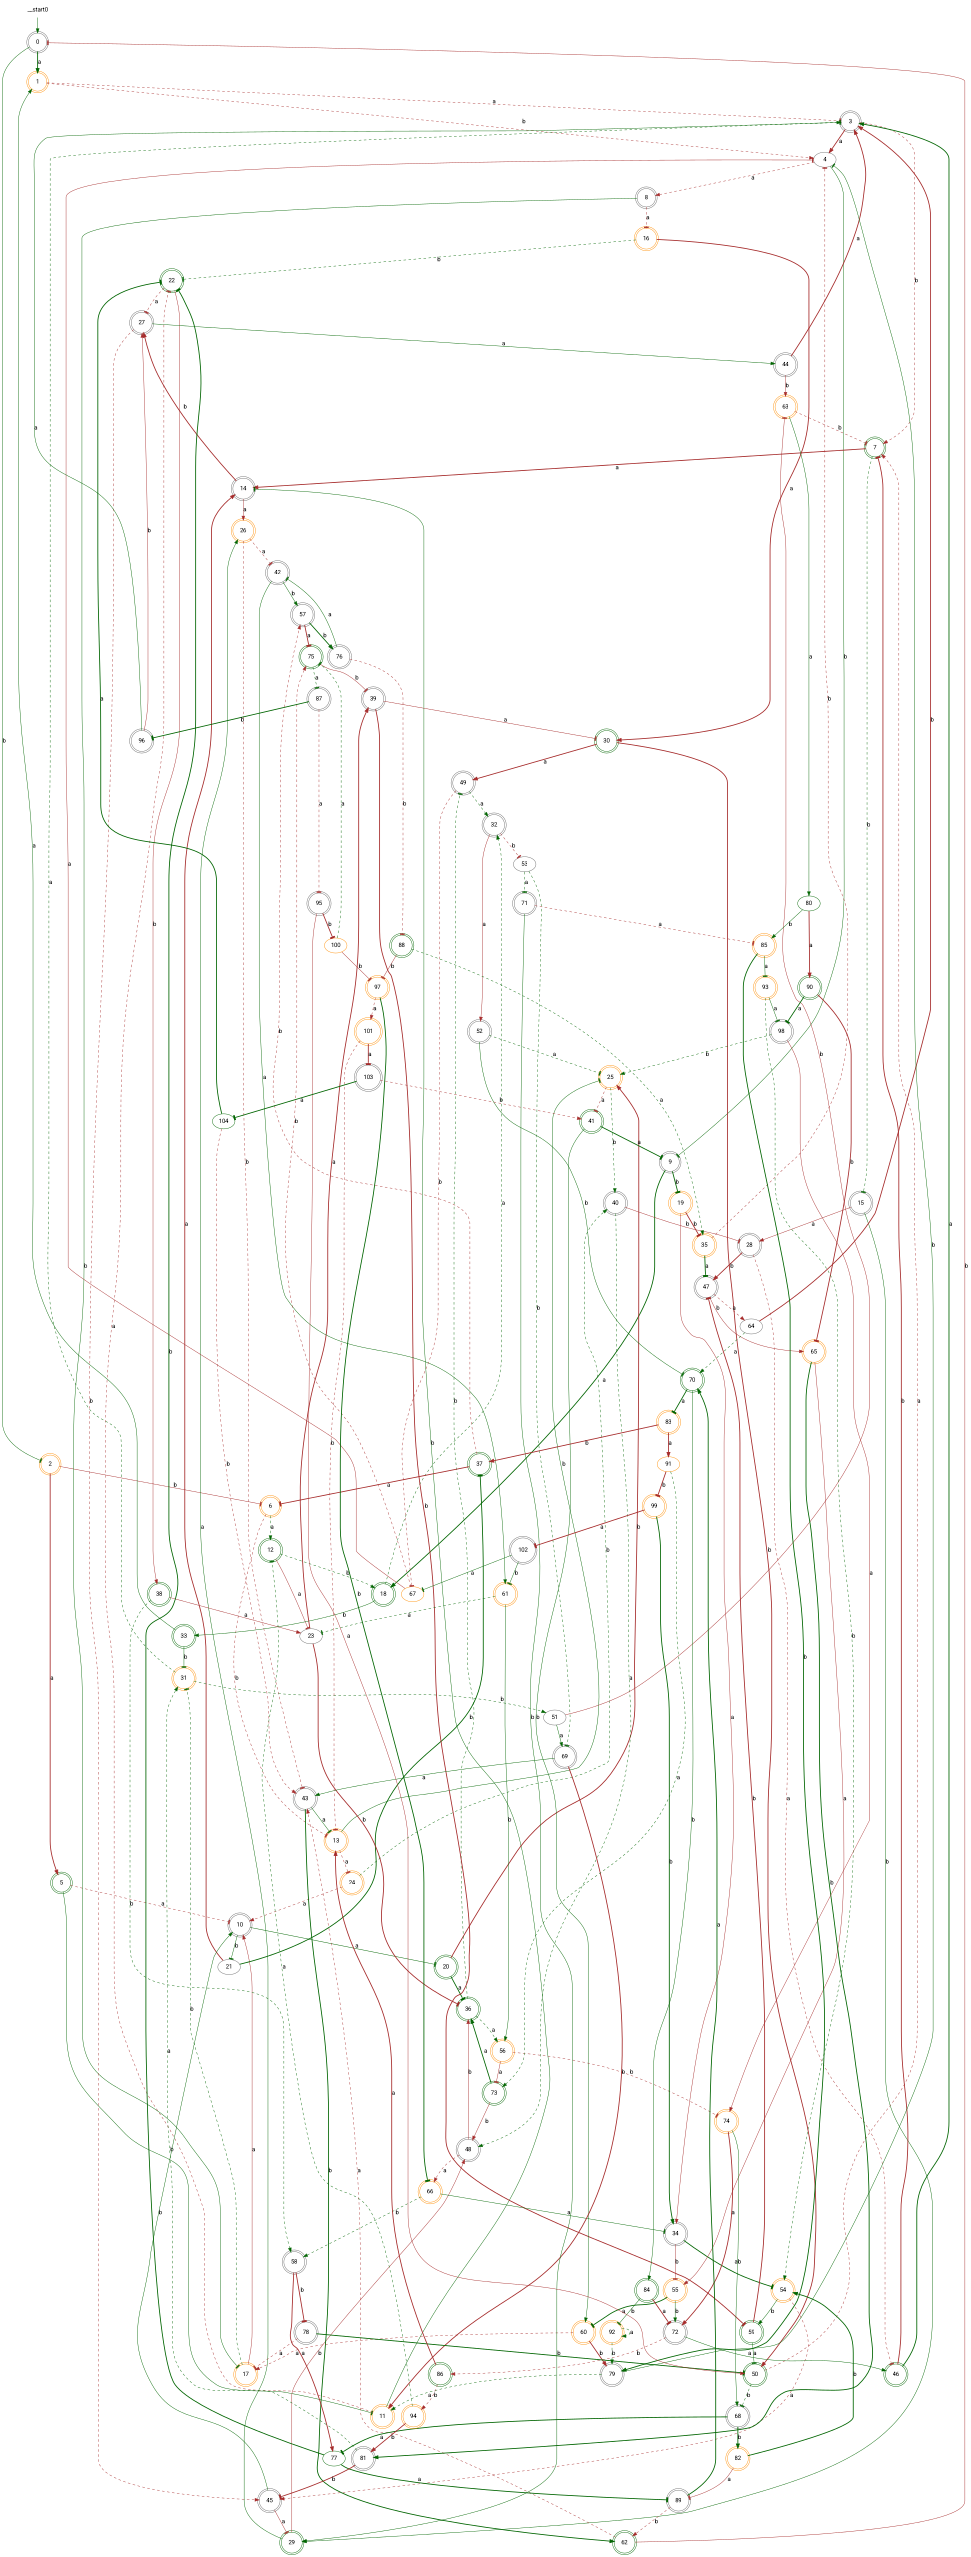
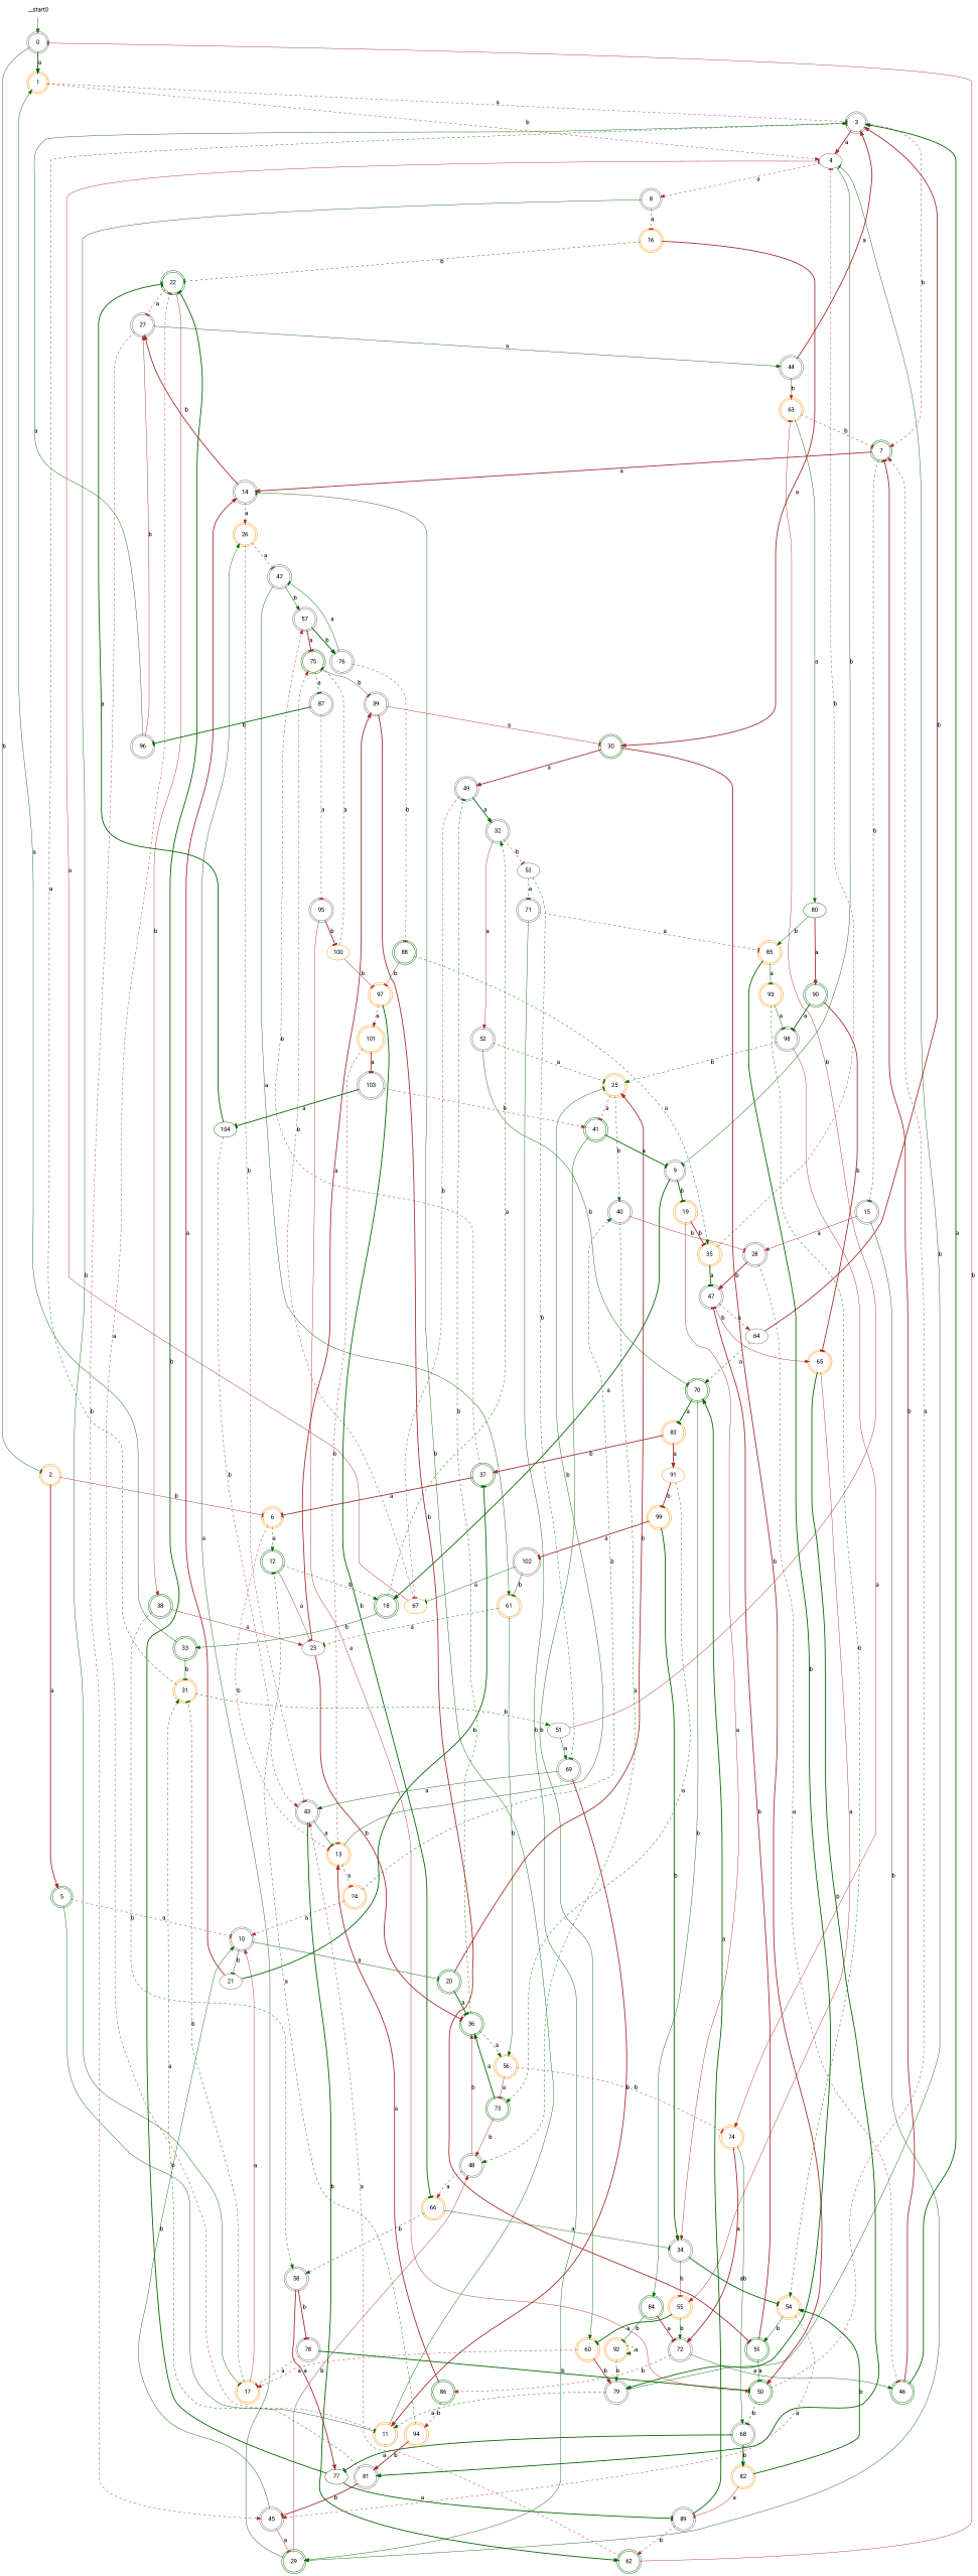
  digraph {
    fontname=Roboto
    node [color=gray40 fontname=Roboto shape=doublecircle]
    edge [arrowhead=normal color=brown fontname=Roboto style=dashed]
    __start0 [color=darkgreen shape=none]
    0
    1 [color=darkorange]
    2 [color=darkorange]
    3
    4 [shape=""]
    5 [color=darkgreen]
    6 [color=darkorange]
    7 [color=darkgreen]
    8
    9
    10
    11 [color=darkorange]
    12 [color=darkgreen]
    13 [color=darkorange]
    14
    15
    16 [color=darkorange]
    17 [color=darkorange]
    18 [color=darkgreen]
    19 [color=darkorange]
    20 [color=darkgreen]
    21 [shape=""]
    22 [color=darkgreen]
    23 [shape=""]
    24 [color=darkorange]
    25 [color=darkorange]
    26 [color=darkorange]
    27
    28
    29 [color=darkgreen]
    30 [color=darkgreen]
    31 [color=darkorange]
    32
    33 [color=darkgreen]
    34
    35 [color=darkorange]
    36 [color=darkgreen]
    37 [color=darkgreen]
    38 [color=darkgreen]
    39
    40
    41 [color=darkgreen]
    42
    43
    44
    45
    46 [color=darkgreen]
    47
    48
    49
    50 [color=darkgreen]
    51 [shape=""]
    52
    53 [shape=""]
    54 [color=darkorange]
    55 [color=darkorange]
    56 [color=darkorange]
    57
    58
    59 [color=darkgreen]
    60 [color=darkorange]
    61 [color=darkorange]
    62 [color=darkgreen]
    63 [color=darkorange]
    64 [shape=""]
    65 [color=darkorange]
    66 [color=darkorange]
    67 [color=darkorange shape=""]
    68
    69
    70 [color=darkgreen]
    71
    72
    73 [color=darkgreen]
    74 [color=darkorange]
    75 [color=darkgreen]
    76
    77 [color=darkgreen shape=""]
    78
    79
    80 [color=darkgreen shape=""]
    81
    82 [color=darkorange]
    83 [color=darkorange]
    84 [color=darkgreen]
    85 [color=darkorange]
    86 [color=darkgreen]
    87
    88 [color=darkgreen]
    89
    90 [color=darkgreen]
    91 [color=darkorange shape=""]
    92 [color=darkorange]
    93 [color=darkorange]
    94 [color=darkorange]
    95
    96
    97 [color=darkorange]
    98
    99 [color=darkorange]
    100 [color=darkorange shape=""]
    101 [color=darkorange]
    102
    103
    104 [color=darkgreen shape=""]
    __start0 -> 0 [color=darkgreen style=solid]
    0 -> 1 [color=darkgreen label=a style=bold]
    0 -> 2 [arrowhead=tee color=darkgreen label=b style=solid]
    1 -> 3 [arrowhead=tee label=a]
    1 -> 4 [label=b]
    2 -> 5 [label=a style=bold]
    2 -> 6 [arrowhead=tee label=b style=solid]
    3 -> 4 [label=a style=bold]
    3 -> 7 [label=b]
    4 -> 8 [label=a]
    4 -> 9 [arrowhead=tee color=darkgreen label=b style=solid]
    5 -> 10 [arrowhead=tee label=a]
    5 -> 11 [arrowhead=tee color=darkgreen label=b style=solid]
    6 -> 12 [color=darkgreen label=a]
    6 -> 13 [arrowhead=tee label=b]
    7 -> 14 [label=a style=bold]
    7 -> 15 [arrowhead=tee color=darkgreen label=b]
    8 -> 16 [arrowhead=tee label=a]
    8 -> 17 [arrowhead=tee color=darkgreen label=b style=solid]
    9 -> 18 [color=darkgreen label=a style=bold]
    9 -> 19 [arrowhead=tee color=darkgreen label=b style=bold]
    10 -> 20 [arrowhead=tee color=darkgreen label=a style=solid]
    10 -> 21 [arrowhead=tee color=darkgreen label=b style=solid]
    11 -> 14 [arrowhead=tee color=darkgreen label=b style=solid]
    11 -> 22 [arrowhead=tee label=a]
    12 -> 18 [color=darkgreen label=b]
    12 -> 23 [arrowhead=tee label=a style=solid]
    13 -> 24 [arrowhead=tee label=a]
    13 -> 25 [arrowhead=tee color=darkgreen label=b style=solid]
-   14 -> 26 [label=a style=solid]
+   14 -> 26 [label=a]
    14 -> 27 [label=b style=bold]
    15 -> 28 [label=a style=solid]
    15 -> 29 [color=darkgreen label=b style=solid]
    16 -> 22 [arrowhead=tee color=darkgreen label=b]
    16 -> 30 [label=a style=bold]
    17 -> 10 [label=a style=solid]
    17 -> 31 [arrowhead=tee color=darkgreen label=b]
    18 -> 32 [color=darkgreen label=a]
    18 -> 33 [color=darkgreen label=b style=solid]
    19 -> 34 [label=a style=solid]
    19 -> 35 [arrowhead=tee label=b style=bold]
    20 -> 25 [label=b style=bold]
    20 -> 36 [arrowhead=tee color=darkgreen label=a style=bold]
    21 -> 14 [label=a style=bold]
    21 -> 37 [arrowhead=tee color=darkgreen label=b style=bold]
    22 -> 27 [arrowhead=tee label=a]
    22 -> 38 [label=b style=solid]
    23 -> 36 [arrowhead=tee label=b style=bold]
    23 -> 39 [label=a style=bold]
    24 -> 10 [label=a]
    24 -> 40 [color=darkgreen label=b]
    25 -> 40 [color=darkgreen label=b]
    25 -> 41 [arrowhead=tee label=a]
    26 -> 42 [arrowhead=tee label=a]
    26 -> 43 [arrowhead=tee label=b]
    27 -> 44 [color=darkgreen label=a style=solid]
    27 -> 45 [label=b]
    28 -> 46 [arrowhead=tee label=a]
    28 -> 47 [label=b style=bold]
    29 -> 26 [color=darkgreen label=a style=solid]
    29 -> 48 [label=b style=solid]
    30 -> 49 [label=a style=bold]
    30 -> 50 [label=b style=bold]
    31 -> 3 [color=darkgreen label=a]
    31 -> 51 [color=darkgreen label=b]
    32 -> 52 [label=a style=solid]
    32 -> 53 [arrowhead=tee label=b]
    33 -> 1 [color=darkgreen label=a style=solid]
    33 -> 31 [arrowhead=tee color=darkgreen label=b style=solid]
    34 -> 54 [arrowhead=tee color=darkgreen label=a style=bold]
    34 -> 55 [arrowhead=tee label=b style=solid]
    35 -> 4 [arrowhead=tee label=b]
    35 -> 47 [arrowhead=tee color=darkgreen label=a style=bold]
    36 -> 49 [arrowhead=tee color=darkgreen label=b]
    36 -> 56 [color=darkgreen label=a]
    37 -> 6 [arrowhead=tee label=a style=bold]
    37 -> 57 [label=b]
    38 -> 23 [label=a style=solid]
    38 -> 58 [color=darkgreen label=b]
    39 -> 30 [arrowhead=tee label=a style=solid]
    39 -> 59 [arrowhead=tee label=b style=bold]
    40 -> 28 [arrowhead=tee label=b style=solid]
    40 -> 48 [color=darkgreen label=a]
    41 -> 9 [arrowhead=tee color=darkgreen label=a style=bold]
    41 -> 60 [color=darkgreen label=b style=solid]
    42 -> 57 [color=darkgreen label=b style=solid]
    42 -> 61 [color=darkgreen label=a style=solid]
    43 -> 13 [arrowhead=tee color=darkgreen label=a style=solid]
    43 -> 62 [color=darkgreen label=b style=bold]
    44 -> 3 [label=a style=bold]
    44 -> 63 [label=b style=solid]
    45 -> 10 [color=darkgreen label=b style=solid]
    45 -> 29 [arrowhead=tee label=a style=solid]
    46 -> 3 [color=darkgreen label=a style=bold]
    46 -> 7 [arrowhead=tee label=b style=bold]
    47 -> 64 [label=a]
    47 -> 65 [label=b style=solid]
    48 -> 36 [label=b style=solid]
    48 -> 66 [label=a]
-   49 -> 32 [color=darkgreen label=a]
+   49 -> 32 [color=darkgreen label=a style=bold]
    49 -> 67 [arrowhead=tee label=b]
    50 -> 7 [label=a]
    50 -> 68 [arrowhead=tee color=darkgreen label=b]
    51 -> 63 [arrowhead=tee label=b style=solid]
    51 -> 69 [color=darkgreen label=a style=solid]
    52 -> 25 [arrowhead=tee color=darkgreen label=a]
    52 -> 70 [arrowhead=tee color=darkgreen label=b style=solid]
    53 -> 69 [arrowhead=tee color=darkgreen label=b]
    53 -> 71 [arrowhead=tee color=darkgreen label=a]
    54 -> 45 [label=a]
    54 -> 59 [color=darkgreen label=b style=solid]
    55 -> 60 [arrowhead=tee color=darkgreen label=a style=bold]
    55 -> 72 [color=darkgreen label=b style=solid]
    56 -> 73 [arrowhead=tee label=a style=solid]
    56 -> 74 [arrowhead=tee label=b]
    57 -> 75 [arrowhead=tee label=a style=bold]
    57 -> 76 [color=darkgreen label=b style=bold]
    58 -> 77 [label=a style=bold]
    58 -> 78 [arrowhead=tee label=b style=bold]
    59 -> 47 [arrowhead=tee label=b style=bold]
    59 -> 50 [arrowhead=tee color=darkgreen label=a style=solid]
    60 -> 17 [label=a]
    60 -> 79 [label=b style=bold]
    61 -> 23 [arrowhead=tee color=darkgreen label=a]
    61 -> 56 [color=darkgreen label=b style=solid]
    62 -> 0 [arrowhead=tee label=b style=solid]
    62 -> 43 [label=a]
    63 -> 7 [arrowhead=tee label=b]
    63 -> 80 [color=darkgreen label=a style=solid]
    64 -> 3 [label=b style=bold]
    64 -> 70 [color=darkgreen label=a]
    65 -> 55 [label=a style=solid]
    65 -> 81 [color=darkgreen label=b style=bold]
    66 -> 34 [arrowhead=tee color=darkgreen label=a style=solid]
    66 -> 58 [color=darkgreen label=b]
    67 -> 4 [arrowhead=tee label=a style=solid]
    67 -> 75 [label=b]
    68 -> 77 [arrowhead=tee color=darkgreen label=a style=bold]
    68 -> 82 [color=darkgreen label=b style=bold]
    69 -> 11 [label=b style=bold]
    69 -> 43 [color=darkgreen label=a style=solid]
    70 -> 83 [arrowhead=tee color=darkgreen label=a style=bold]
    70 -> 84 [color=darkgreen label=b style=solid]
    71 -> 29 [color=darkgreen label=b style=solid]
    71 -> 85 [arrowhead=tee label=a]
    72 -> 46 [color=darkgreen label=a style=solid]
    72 -> 86 [label=b]
    73 -> 36 [color=darkgreen label=a style=bold]
    73 -> 48 [label=b style=solid]
    74 -> 68 [color=darkgreen label=b style=solid]
    74 -> 72 [label=a style=bold]
    75 -> 39 [arrowhead=tee label=b style=solid]
    75 -> 87 [arrowhead=tee color=darkgreen label=a]
    76 -> 42 [arrowhead=tee color=darkgreen label=a style=solid]
    76 -> 88 [arrowhead=tee label=b]
    77 -> 22 [arrowhead=tee color=darkgreen label=b style=bold]
    77 -> 89 [arrowhead=tee color=darkgreen label=a style=bold]
    78 -> 17 [arrowhead=tee label=a]
    78 -> 50 [arrowhead=tee color=darkgreen label=b style=bold]
    79 -> 4 [arrowhead=tee color=darkgreen label=b style=solid]
    79 -> 11 [color=darkgreen label=a]
    80 -> 85 [color=darkgreen label=b style=solid]
    80 -> 90 [label=a style=bold]
    81 -> 31 [color=darkgreen label=a]
    81 -> 45 [arrowhead=tee label=b style=bold]
    82 -> 54 [color=darkgreen label=b style=bold]
    82 -> 89 [arrowhead=tee label=a style=solid]
    83 -> 37 [label=b style=bold]
    83 -> 91 [label=a style=bold]
    84 -> 72 [arrowhead=tee label=a style=bold]
    84 -> 92 [arrowhead=tee color=darkgreen label=b style=solid]
    85 -> 79 [color=darkgreen label=b style=bold]
    85 -> 93 [arrowhead=tee color=darkgreen label=a style=solid]
    86 -> 13 [label=a style=bold]
    86 -> 94 [label=b]
    87 -> 95 [arrowhead=tee label=a]
    87 -> 96 [arrowhead=tee color=darkgreen label=b style=bold]
    88 -> 35 [color=darkgreen label=a]
    88 -> 97 [arrowhead=tee label=b style=solid]
    89 -> 62 [label=b]
    89 -> 70 [color=darkgreen label=a style=bold]
    90 -> 65 [arrowhead=tee label=b style=bold]
    90 -> 98 [arrowhead=tee color=darkgreen label=a style=bold]
    91 -> 73 [color=darkgreen label=a]
    91 -> 99 [arrowhead=tee label=b style=bold]
    92 -> 79 [color=darkgreen label=b]
    92 -> 92 [color=darkgreen label=a]
    93 -> 54 [color=darkgreen label=b]
    93 -> 98 [arrowhead=tee color=darkgreen label=a style=solid]
    94 -> 12 [arrowhead=tee color=darkgreen label=a]
    94 -> 81 [label=b style=bold]
    95 -> 50 [label=a style=solid]
    95 -> 100 [arrowhead=tee label=b style=bold]
    96 -> 3 [arrowhead=tee color=darkgreen label=a style=solid]
    96 -> 27 [label=b style=solid]
    97 -> 66 [arrowhead=tee color=darkgreen label=b style=bold]
    97 -> 101 [label=a]
    98 -> 25 [color=darkgreen label=b]
    98 -> 74 [label=a style=solid]
    99 -> 34 [color=darkgreen label=b style=bold]
    99 -> 102 [arrowhead=tee label=a style=bold]
    100 -> 75 [arrowhead=tee color=darkgreen label=a]
    100 -> 97 [arrowhead=tee label=b style=solid]
    101 -> 13 [arrowhead=tee label=b]
    101 -> 103 [arrowhead=tee label=a style=bold]
    102 -> 61 [arrowhead=tee color=darkgreen label=b style=solid]
    102 -> 67 [arrowhead=tee color=darkgreen label=a style=solid]
    103 -> 41 [label=b]
    103 -> 104 [arrowhead=tee color=darkgreen label=a style=bold]
    104 -> 22 [arrowhead=tee color=darkgreen label=a style=bold]
    104 -> 43 [label=b]
  }
